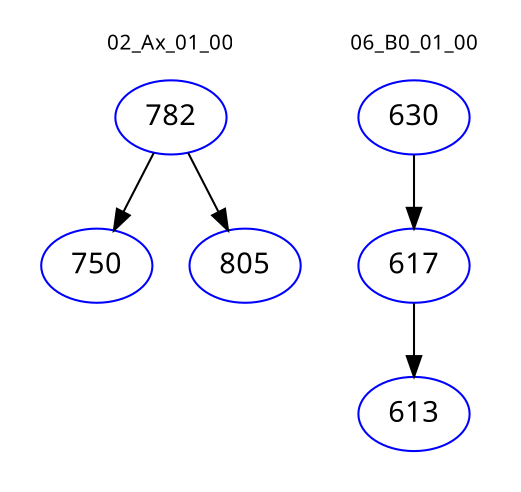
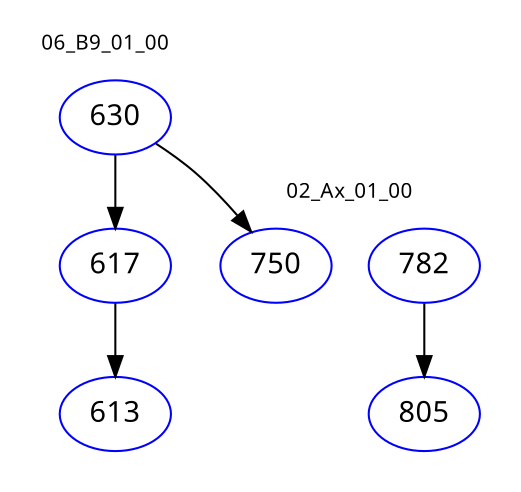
  digraph {
    fontname="Noto Sans"
    node [color=blue fontname="Noto Sans"]
    edge [color=black fontname="Noto Sans"]
    n1 [label=782]
    n2 [label=750]
    n3 [label=805]
    n4 [label=617]
    n5 [label=613]
    n6 [label=630]
    subgraph cluster_1 {
      color=white
      fontsize=10
      label="02_Ax_01_00"
      n1
      n2
      n3
    }
    subgraph cluster_2 {
      color=white
      fontsize=10
-     label="06_B0_01_00"
+     label="06_B9_01_00"
      n4
      n5
      n6
    }
-   n1 -> n2
+   n6 -> n2
    n1 -> n3
    n4 -> n5
    n6 -> n4
  }
